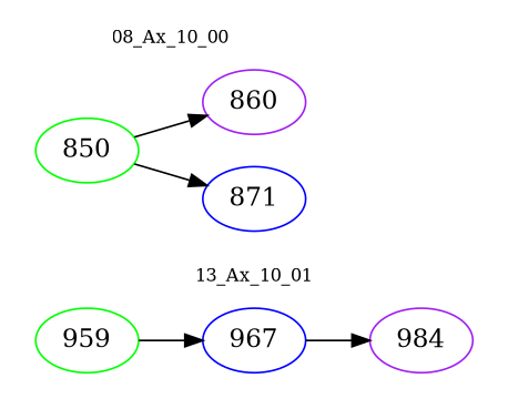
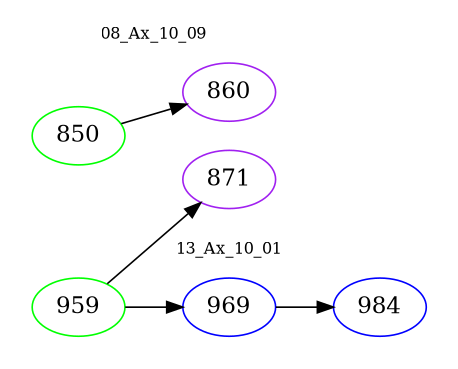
  digraph {
    fontname="DejaVu Serif"
    rankdir=LR
    node [color=green fontname="DejaVu Serif"]
    edge [color=black fontname="DejaVu Serif"]
    n1 [label=850]
    n2 [color=purple label=860]
-   n3 [color=blue label=871]
+   n3 [color=purple label=871]
    n4 [label=959]
-   n5 [color=blue label=967]
-   n6 [color=purple label=984]
+   n5 [color=blue label=969]
+   n6 [color=blue label=984]
    subgraph cluster_1 {
      color=white
      fontsize=10
-     label="08_Ax_10_00"
+     label="08_Ax_10_09"
      n1
      n2
      n3
    }
    subgraph cluster_2 {
      color=white
      fontsize=10
      label="13_Ax_10_01"
      n4
      n5
      n6
    }
    n1 -> n2
-   n1 -> n3
+   n4 -> n3
    n4 -> n5
    n5 -> n6
  }
